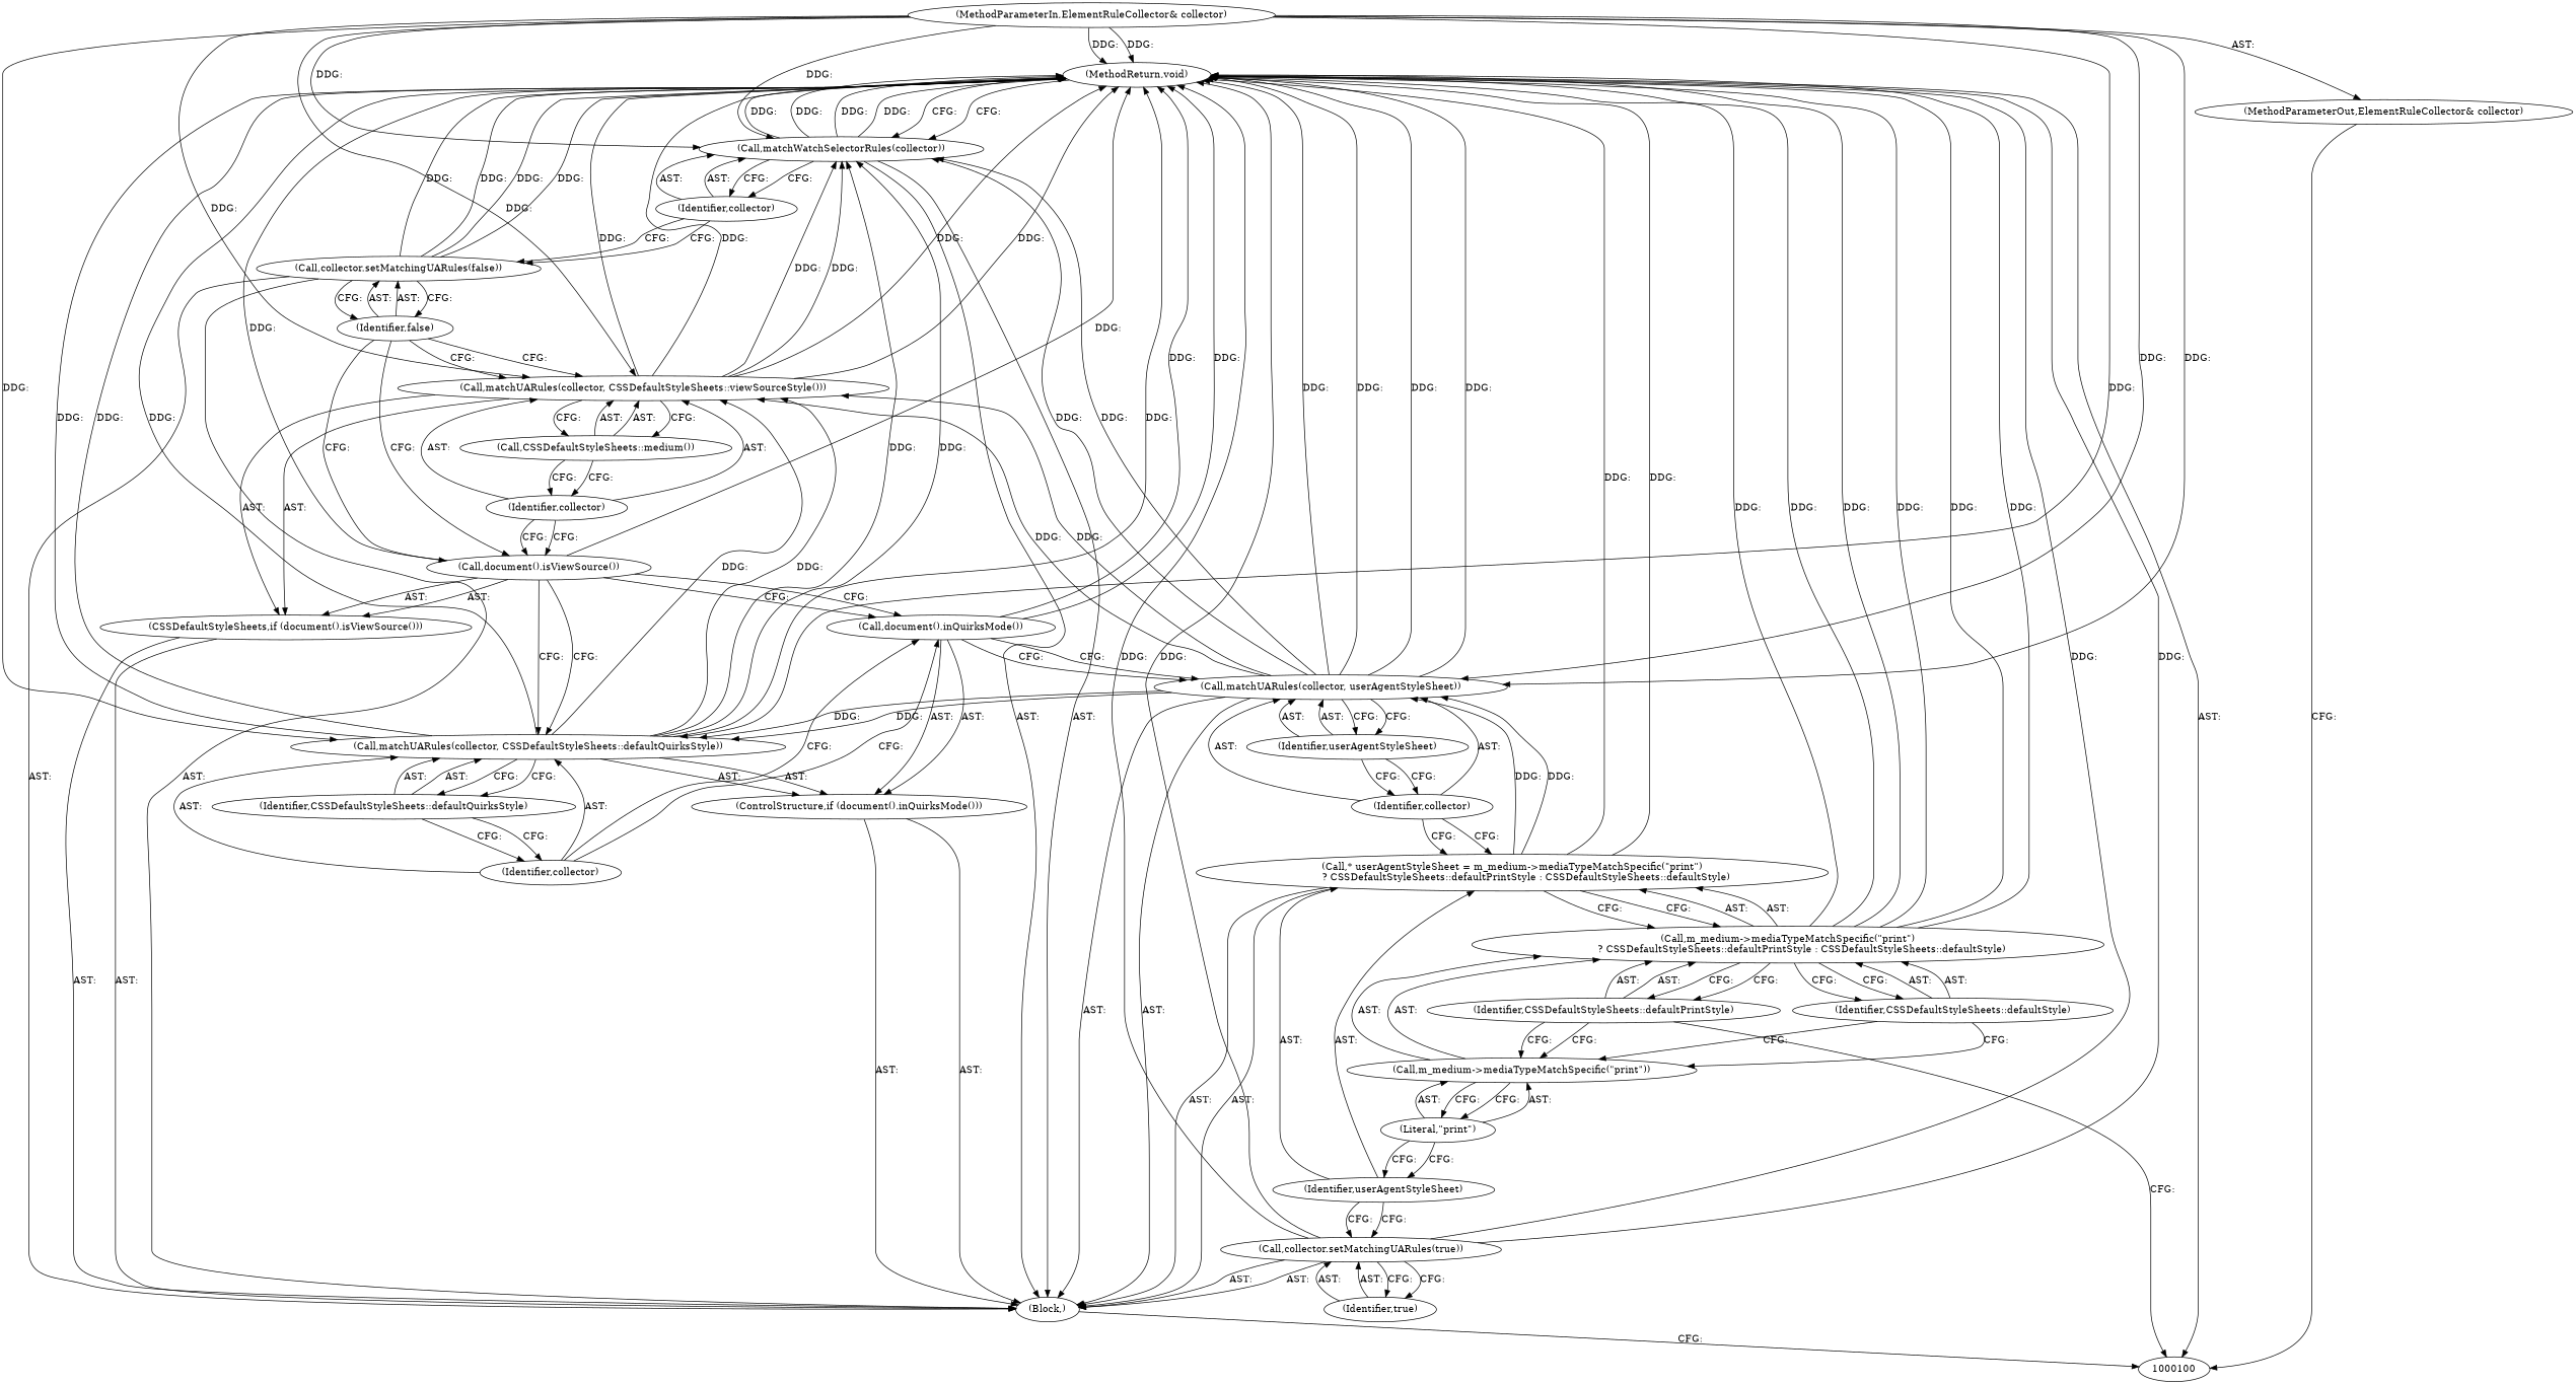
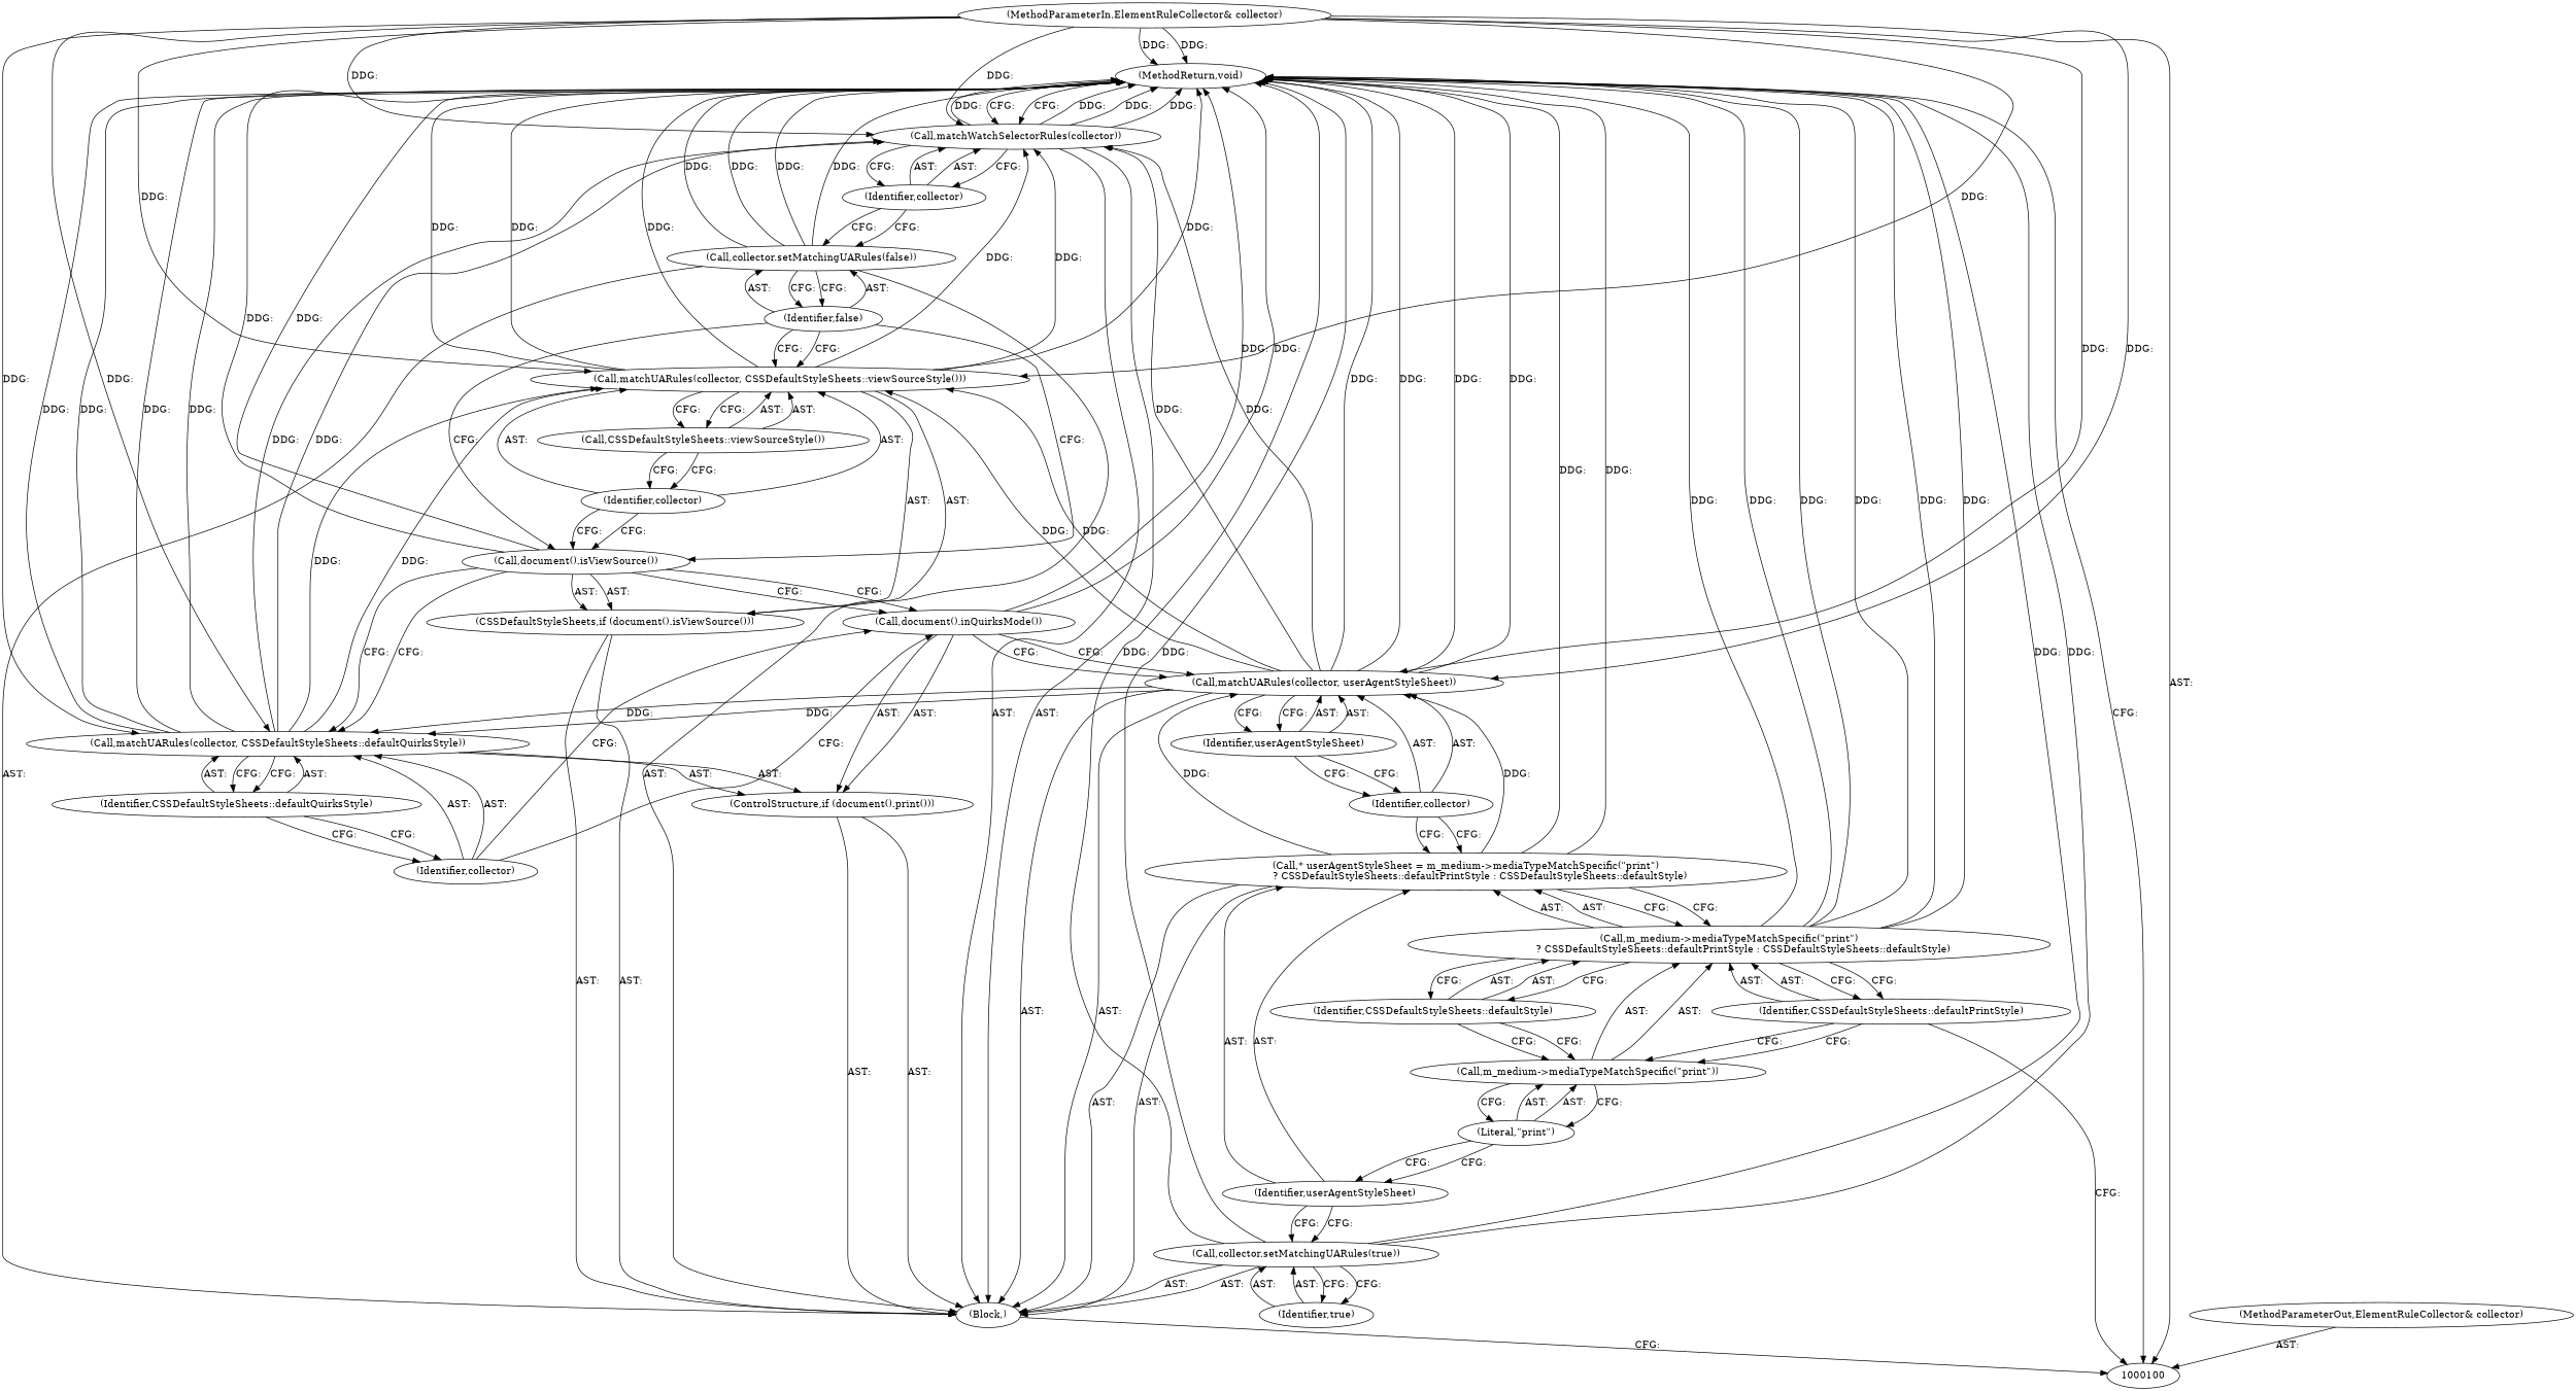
  digraph {
    n1 [label="(MethodReturn,void)"]
    n2 [label="(Call,matchWatchSelectorRules(collector))"]
    1000100
    n4 [label="(Block,)"]
    n5 [label="(Identifier,collector)"]
    n6 [label="(MethodParameterIn,ElementRuleCollector& collector)"]
    n7 [label="(Call,matchUARules(collector, CSSDefaultStyleSheets::defaultQuirksStyle))"]
    n8 [label="(Call,matchUARules(collector, CSSDefaultStyleSheets::viewSourceStyle()))"]
    n9 [label="(Call,matchUARules(collector, userAgentStyleSheet))"]
    n10 [label="(Identifier,CSSDefaultStyleSheets::defaultQuirksStyle)"]
-   n11 [label="(ControlStructure,if (document().inQuirksMode()))"]
+   n11 [label="(ControlStructure,if (document().print()))"]
    n12 [label="(CSSDefaultStyleSheets,if (document().isViewSource()))"]
-   n13 [label="(Call,CSSDefaultStyleSheets::medium())"]
+   n13 [label="(Call,CSSDefaultStyleSheets::viewSourceStyle())"]
    n14 [label="(Identifier,userAgentStyleSheet)"]
    n15 [label="(MethodParameterOut,ElementRuleCollector& collector)"]
    n16 [label="(Identifier,collector)"]
    n17 [label="(Call,document().inQuirksMode())"]
    n18 [label="(Call,document().isViewSource())"]
    n19 [label="(Identifier,collector)"]
    n20 [label="(Identifier,false)"]
    n21 [label="(Call,collector.setMatchingUARules(false))"]
    n22 [label="(Identifier,true)"]
    n23 [label="(Call,collector.setMatchingUARules(true))"]
    n24 [label="(Call,* userAgentStyleSheet = m_medium->mediaTypeMatchSpecific(\"print\")\n         ? CSSDefaultStyleSheets::defaultPrintStyle : CSSDefaultStyleSheets::defaultStyle)"]
    n25 [label="(Call,m_medium->mediaTypeMatchSpecific(\"print\")\n         ? CSSDefaultStyleSheets::defaultPrintStyle : CSSDefaultStyleSheets::defaultStyle)"]
    n26 [label="(Identifier,CSSDefaultStyleSheets::defaultPrintStyle)"]
    n27 [label="(Identifier,CSSDefaultStyleSheets::defaultStyle)"]
    n28 [label="(Identifier,userAgentStyleSheet)"]
    n29 [label="(Call,m_medium->mediaTypeMatchSpecific(\"print\"))"]
    n30 [label="(Literal,\"print\")"]
    n31 [label="(Identifier,collector)"]
    n1 -> n2 [label="CFG: "]
    n1 -> n2 [label="CFG: "]
-   n1 -> 1000100 [label="AST: "]
+   n1 -> 1000100 [label="CFG: "]
    n2 -> n1 [label="DDG: "]
    n2 -> n1 [label="DDG: "]
    n2 -> n1 [label="DDG: "]
    n2 -> n1 [label="DDG: "]
    n2 -> n4 [label="AST: "]
    n2 -> n4 [label="AST: "]
    n2 -> n5 [label="CFG: "]
    n2 -> n5 [label="CFG: "]
    n4 -> 1000100 [label="CFG: "]
    n5 -> n2 [label="AST: "]
    n5 -> n2 [label="AST: "]
    n5 -> n21 [label="CFG: "]
    n5 -> n21 [label="CFG: "]
    n6 -> n1 [label="DDG: "]
    n6 -> n1 [label="DDG: "]
    n6 -> n2 [label="DDG: "]
    n6 -> n2 [label="DDG: "]
-   n6 -> n15 [label="AST: "]
+   n6 -> 1000100 [label="AST: "]
    n6 -> n7 [label="DDG: "]
    n6 -> n7 [label="DDG: "]
    n6 -> n8 [label="DDG: "]
    n6 -> n8 [label="DDG: "]
    n6 -> n9 [label="DDG: "]
    n6 -> n9 [label="DDG: "]
    n7 -> n1 [label="DDG: "]
    n7 -> n1 [label="DDG: "]
    n7 -> n1 [label="DDG: "]
    n7 -> n1 [label="DDG: "]
    n7 -> n2 [label="DDG: "]
    n7 -> n2 [label="DDG: "]
    n7 -> n8 [label="DDG: "]
    n7 -> n8 [label="DDG: "]
    n7 -> n10 [label="CFG: "]
    n7 -> n10 [label="CFG: "]
    n7 -> n11 [label="AST: "]
    n7 -> n11 [label="AST: "]
    n8 -> n1 [label="DDG: "]
    n8 -> n1 [label="DDG: "]
    n8 -> n1 [label="DDG: "]
    n8 -> n1 [label="DDG: "]
    n8 -> n2 [label="DDG: "]
    n8 -> n2 [label="DDG: "]
    n8 -> n12 [label="AST: "]
    n8 -> n12 [label="AST: "]
    n8 -> n13 [label="CFG: "]
    n8 -> n13 [label="CFG: "]
    n9 -> n1 [label="DDG: "]
    n9 -> n1 [label="DDG: "]
    n9 -> n1 [label="DDG: "]
    n9 -> n1 [label="DDG: "]
    n9 -> n2 [label="DDG: "]
    n9 -> n2 [label="DDG: "]
    n9 -> n4 [label="AST: "]
    n9 -> n4 [label="AST: "]
    n9 -> n7 [label="DDG: "]
    n9 -> n7 [label="DDG: "]
    n9 -> n8 [label="DDG: "]
    n9 -> n8 [label="DDG: "]
    n9 -> n14 [label="CFG: "]
    n9 -> n14 [label="CFG: "]
    n10 -> n7 [label="AST: "]
    n10 -> n7 [label="AST: "]
    n10 -> n16 [label="CFG: "]
    n10 -> n16 [label="CFG: "]
    n11 -> n4 [label="AST: "]
    n11 -> n4 [label="AST: "]
    n12 -> n4 [label="AST: "]
    n12 -> n4 [label="AST: "]
    n13 -> n8 [label="AST: "]
    n13 -> n8 [label="AST: "]
    n13 -> n19 [label="CFG: "]
    n13 -> n19 [label="CFG: "]
    n14 -> n9 [label="AST: "]
    n14 -> n9 [label="AST: "]
    n14 -> n31 [label="CFG: "]
    n14 -> n31 [label="CFG: "]
-   n15 -> 1000100 [label="CFG: "]
+   n15 -> 1000100 [label="AST: "]
    n16 -> n7 [label="AST: "]
    n16 -> n7 [label="AST: "]
    n16 -> n17 [label="CFG: "]
    n16 -> n17 [label="CFG: "]
    n17 -> n1 [label="DDG: "]
    n17 -> n1 [label="DDG: "]
    n17 -> n9 [label="CFG: "]
    n17 -> n9 [label="CFG: "]
    n17 -> n11 [label="AST: "]
    n17 -> n11 [label="AST: "]
    n18 -> n1 [label="DDG: "]
    n18 -> n1 [label="DDG: "]
    n18 -> n7 [label="CFG: "]
    n18 -> n7 [label="CFG: "]
    n18 -> n12 [label="AST: "]
    n18 -> n12 [label="AST: "]
    n18 -> n17 [label="CFG: "]
    n18 -> n17 [label="CFG: "]
    n19 -> n8 [label="AST: "]
    n19 -> n8 [label="AST: "]
    n19 -> n18 [label="CFG: "]
    n19 -> n18 [label="CFG: "]
    n20 -> n8 [label="CFG: "]
    n20 -> n8 [label="CFG: "]
    n20 -> n18 [label="CFG: "]
    n20 -> n18 [label="CFG: "]
    n20 -> n21 [label="AST: "]
    n20 -> n21 [label="AST: "]
    n21 -> n1 [label="DDG: "]
    n21 -> n1 [label="DDG: "]
    n21 -> n1 [label="DDG: "]
    n21 -> n1 [label="DDG: "]
    n21 -> n4 [label="AST: "]
    n21 -> n4 [label="AST: "]
    n21 -> n20 [label="CFG: "]
    n21 -> n20 [label="CFG: "]
    n22 -> n23 [label="AST: "]
    n22 -> n23 [label="AST: "]
    n23 -> n1 [label="DDG: "]
    n23 -> n1 [label="DDG: "]
    n23 -> n1 [label="DDG: "]
    n23 -> n1 [label="DDG: "]
    n23 -> n4 [label="AST: "]
    n23 -> n4 [label="AST: "]
    n23 -> n22 [label="CFG: "]
    n23 -> n22 [label="CFG: "]
    n24 -> n1 [label="DDG: "]
    n24 -> n1 [label="DDG: "]
    n24 -> n4 [label="AST: "]
    n24 -> n4 [label="AST: "]
    n24 -> n9 [label="DDG: "]
    n24 -> n9 [label="DDG: "]
    n24 -> n25 [label="CFG: "]
    n24 -> n25 [label="CFG: "]
    n25 -> n1 [label="DDG: "]
    n25 -> n1 [label="DDG: "]
    n25 -> n1 [label="DDG: "]
    n25 -> n1 [label="DDG: "]
    n25 -> n1 [label="DDG: "]
    n25 -> n1 [label="DDG: "]
    n25 -> n24 [label="AST: "]
    n25 -> n24 [label="AST: "]
    n25 -> n26 [label="CFG: "]
    n25 -> n26 [label="CFG: "]
    n25 -> n27 [label="CFG: "]
    n25 -> n27 [label="CFG: "]
    n26 -> 1000100 [label="CFG: "]
    n26 -> n25 [label="AST: "]
    n26 -> n25 [label="AST: "]
    n26 -> n29 [label="CFG: "]
    n26 -> n29 [label="CFG: "]
    n27 -> n25 [label="AST: "]
    n27 -> n25 [label="AST: "]
    n27 -> n29 [label="CFG: "]
    n27 -> n29 [label="CFG: "]
    n28 -> n23 [label="CFG: "]
    n28 -> n23 [label="CFG: "]
    n28 -> n24 [label="AST: "]
    n28 -> n24 [label="AST: "]
    n29 -> n25 [label="AST: "]
    n29 -> n25 [label="AST: "]
    n29 -> n30 [label="CFG: "]
    n29 -> n30 [label="CFG: "]
    n30 -> n28 [label="CFG: "]
    n30 -> n28 [label="CFG: "]
    n30 -> n29 [label="AST: "]
    n30 -> n29 [label="AST: "]
    n31 -> n9 [label="AST: "]
    n31 -> n9 [label="AST: "]
    n31 -> n24 [label="CFG: "]
    n31 -> n24 [label="CFG: "]
  }
